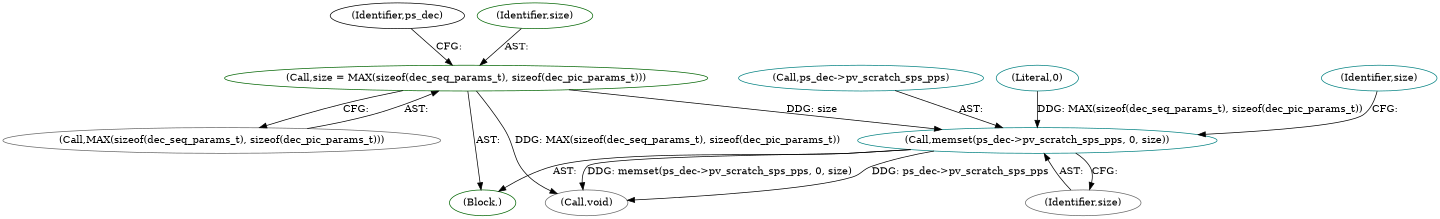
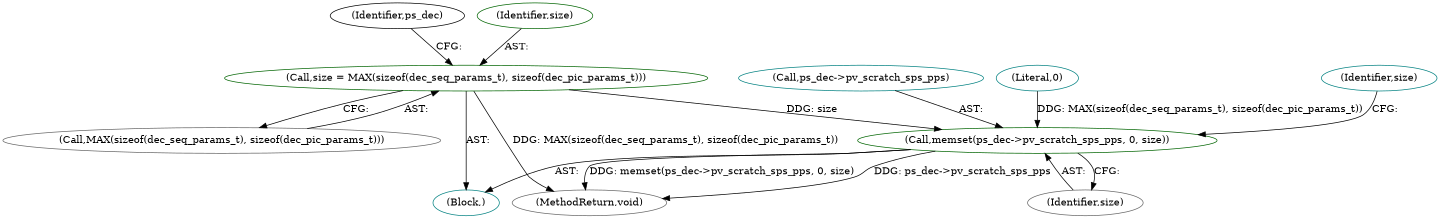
  digraph {
    fontname="DejaVu Serif"
    node [color=teal fontname="DejaVu Serif"]
    edge [fontname="DejaVu Serif"]
-   n1 [label="(Call,memset(ps_dec->pv_scratch_sps_pps, 0, size))"]
+   n1 [color=darkgreen label="(Call,memset(ps_dec->pv_scratch_sps_pps, 0, size))"]
    n2 [color=gray40 label="(Identifier,size)"]
-   n3 [color=darkgreen label="(Block,)"]
-   n4 [color=gray40 label="(Call,void)"]
+   n3 [label="(Block,)"]
+   n4 [color=gray40 label="(MethodReturn,void)"]
    n5 [color=darkgreen label="(Call,size = MAX(sizeof(dec_seq_params_t), sizeof(dec_pic_params_t)))"]
    n6 [color=gray40 label="(Call,MAX(sizeof(dec_seq_params_t), sizeof(dec_pic_params_t)))"]
    n7 [label="(Literal,0)"]
    n8 [color=black label="(Identifier,ps_dec)"]
    n9 [label="(Identifier,size)"]
    n10 [label="(Call,ps_dec->pv_scratch_sps_pps)"]
    n11 [color=darkgreen label="(Identifier,size)"]
    n1 -> n2 [label="CFG: "]
    n1 -> n3 [label="AST: "]
    n1 -> n4 [label="DDG: memset(ps_dec->pv_scratch_sps_pps, 0, size)"]
    n1 -> n4 [label="DDG: ps_dec->pv_scratch_sps_pps"]
    n2 -> n1 [label="AST: "]
    n5 -> n1 [label="DDG: size"]
    n5 -> n3 [label="AST: "]
    n5 -> n4 [label="DDG: MAX(sizeof(dec_seq_params_t), sizeof(dec_pic_params_t))"]
    n5 -> n6 [label="CFG: "]
    n6 -> n5 [label="AST: "]
    n7 -> n1 [label="DDG: MAX(sizeof(dec_seq_params_t), sizeof(dec_pic_params_t))"]
    n8 -> n5 [label="CFG: "]
    n9 -> n1 [label="CFG: "]
    n10 -> n1 [label="AST: "]
    n11 -> n5 [label="AST: "]
  }
